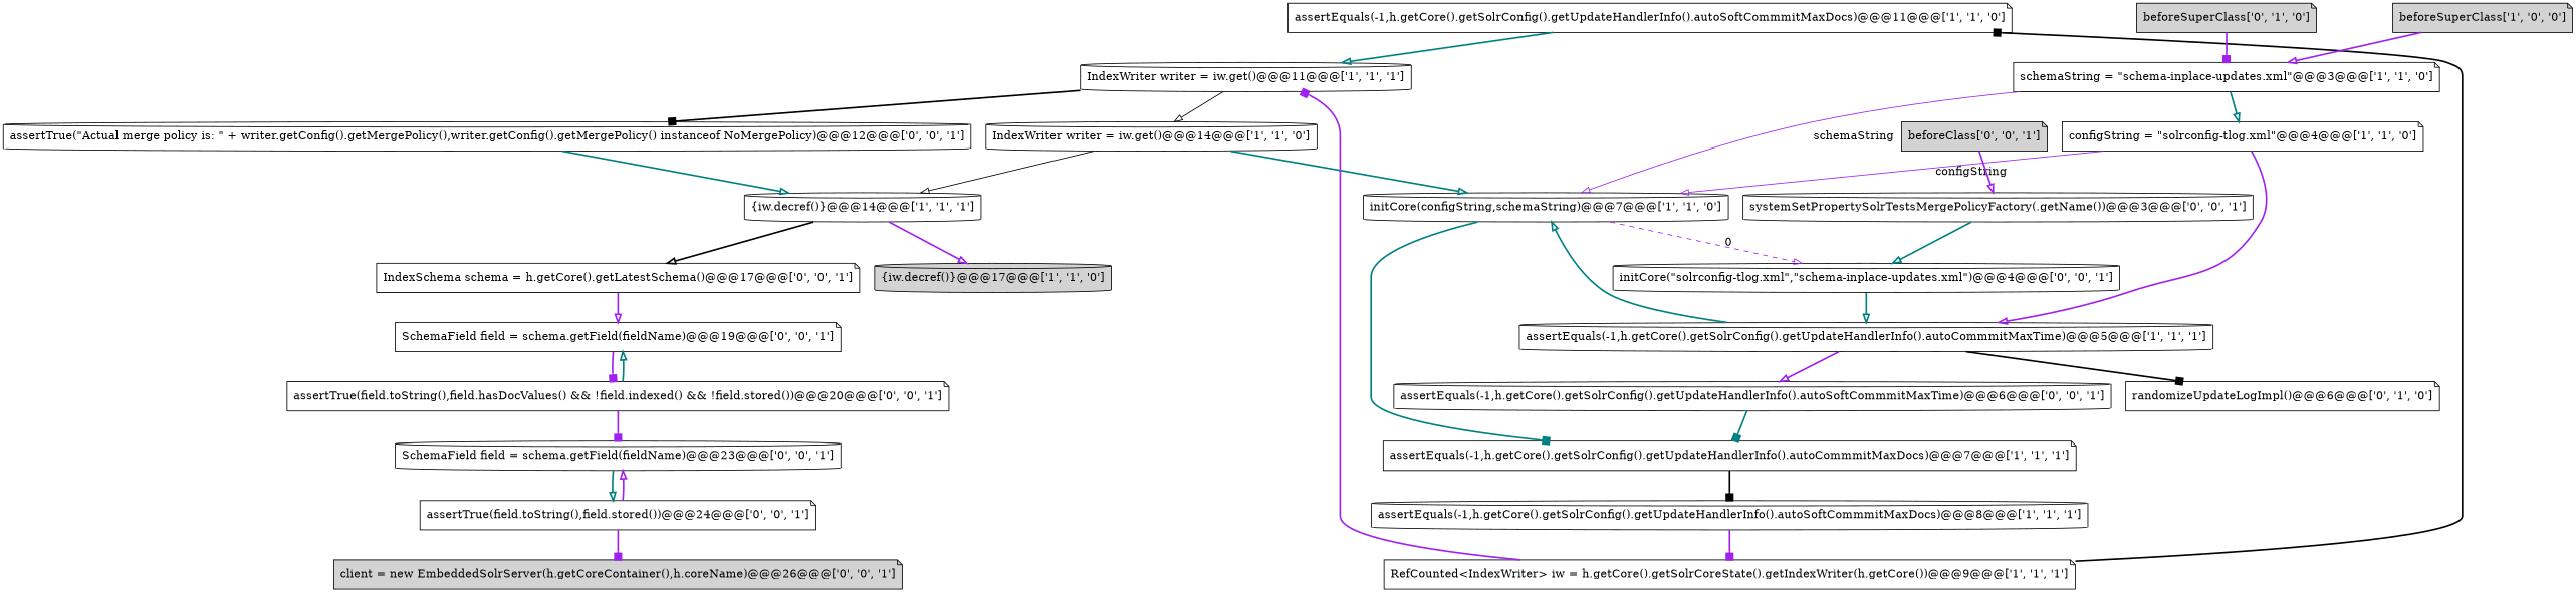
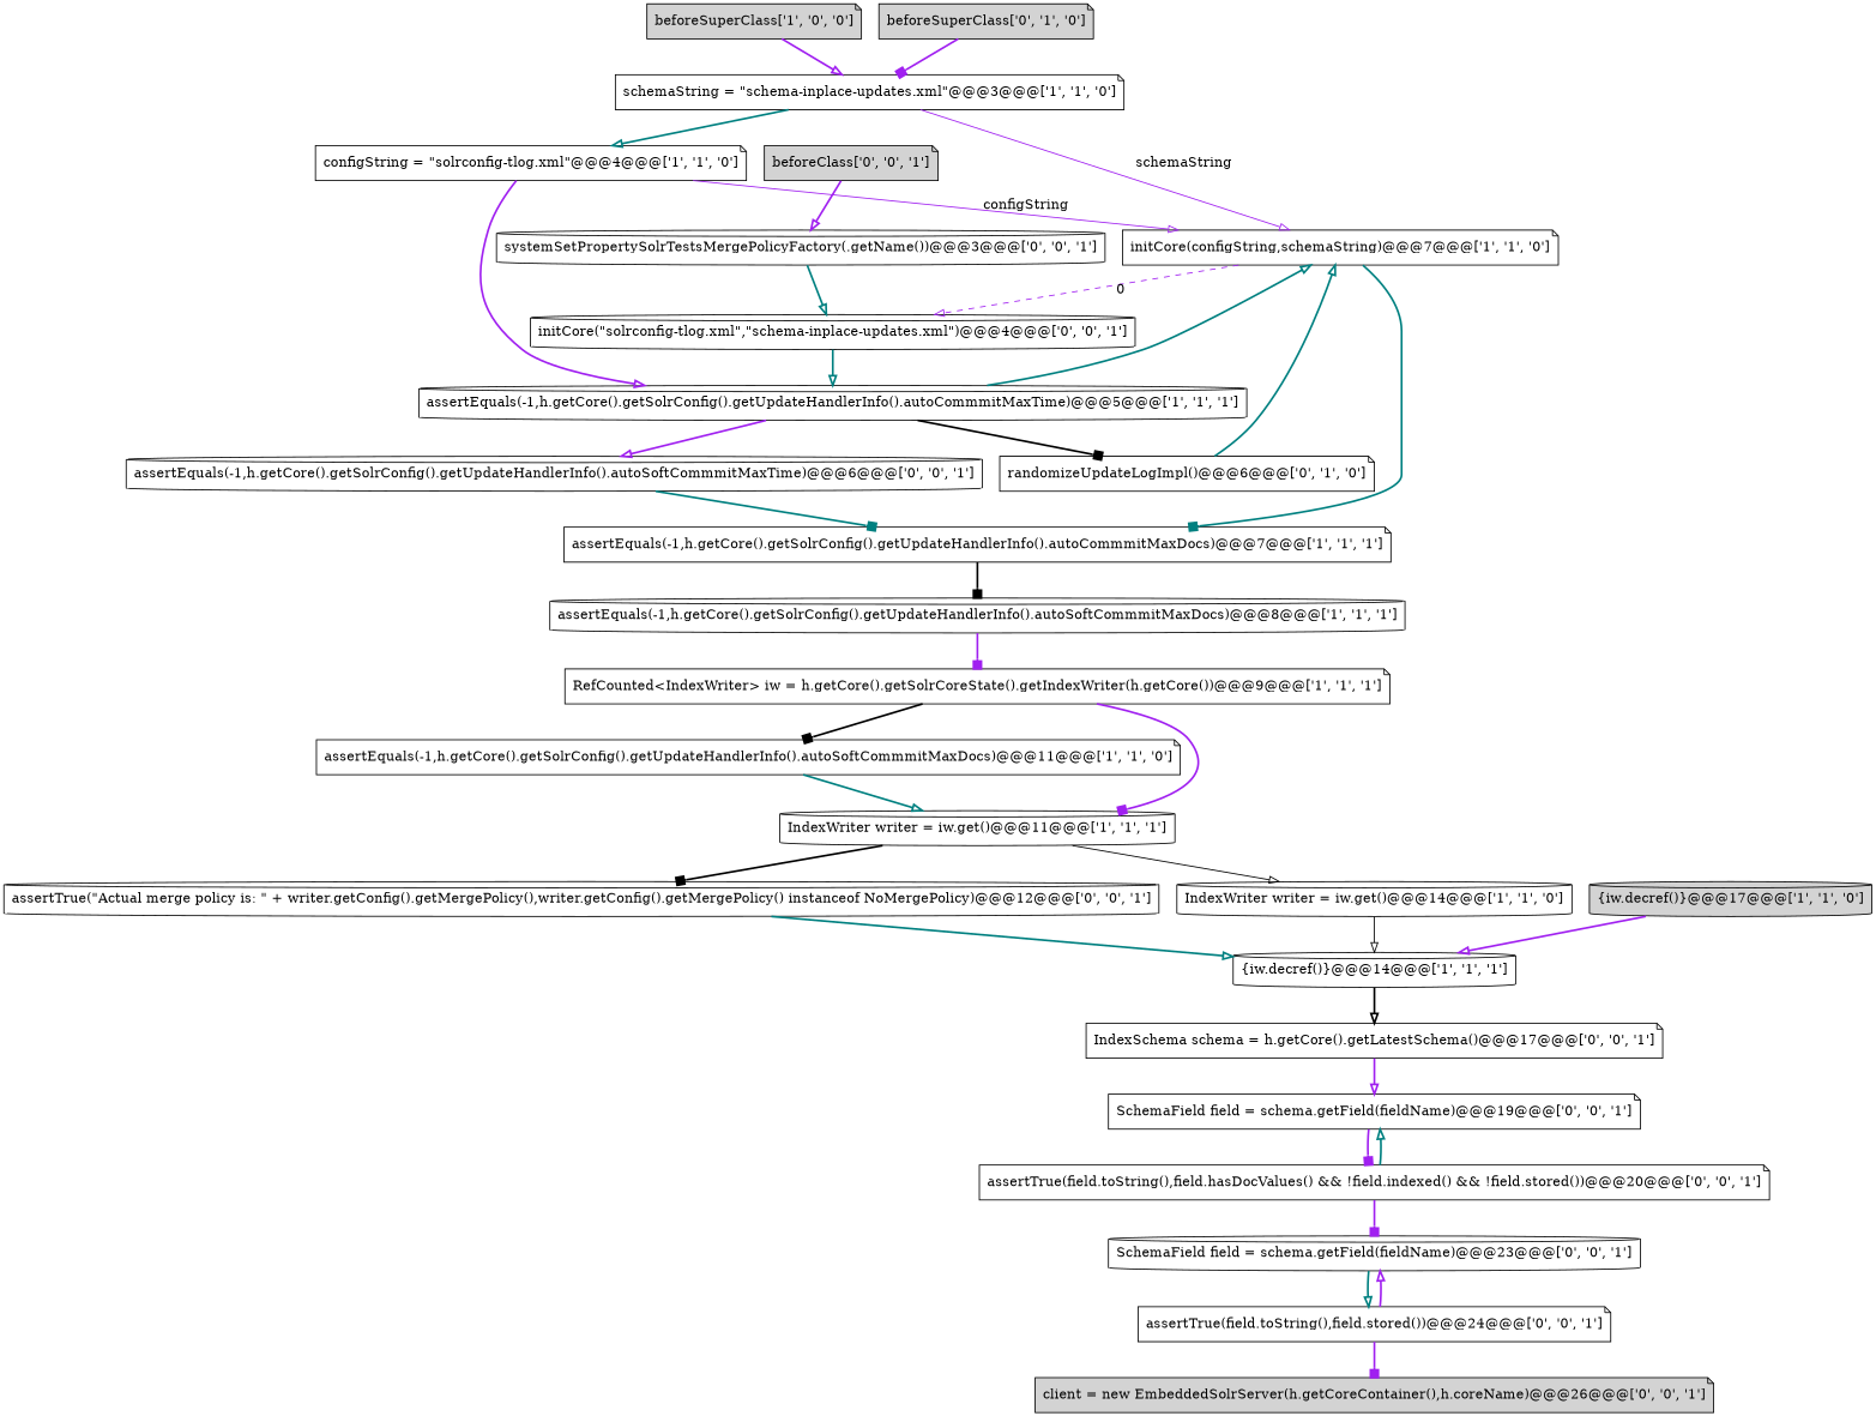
  digraph {
    node [fillcolor=white shape=note style=filled]
    edge [arrowhead=onormal color=purple style=bold]
    n1 [label="assertEquals(-1,h.getCore().getSolrConfig().getUpdateHandlerInfo().autoSoftCommmitMaxDocs)@@@11@@@['1', '1', '0']"]
    n2 [label="IndexWriter writer = iw.get()@@@11@@@['1', '1', '1']" shape=cylinder]
    n3 [label="assertTrue(\"Actual merge policy is: \" + writer.getConfig().getMergePolicy(),writer.getConfig().getMergePolicy() instanceof NoMergePolicy)@@@12@@@['0', '0', '1']" shape=cylinder]
    n4 [label="IndexWriter writer = iw.get()@@@14@@@['1', '1', '0']" shape=cylinder]
    n5 [label="assertEquals(-1,h.getCore().getSolrConfig().getUpdateHandlerInfo().autoCommmitMaxDocs)@@@7@@@['1', '1', '1']"]
    n6 [label="assertEquals(-1,h.getCore().getSolrConfig().getUpdateHandlerInfo().autoSoftCommmitMaxDocs)@@@8@@@['1', '1', '1']" shape=cylinder]
    n7 [label="RefCounted<IndexWriter> iw = h.getCore().getSolrCoreState().getIndexWriter(h.getCore())@@@9@@@['1', '1', '1']"]
    n8 [fillcolor=lightgray label="client = new EmbeddedSolrServer(h.getCoreContainer(),h.coreName)@@@26@@@['0', '0', '1']"]
-   n9 [label="initCore(configString,schemaString)@@@7@@@['1', '1', '0']" shape=cylinder]
+   n9 [label="initCore(configString,schemaString)@@@7@@@['1', '1', '0']"]
    n10 [label="initCore(\"solrconfig-tlog.xml\",\"schema-inplace-updates.xml\")@@@4@@@['0', '0', '1']" shape=cylinder]
    n11 [label="assertEquals(-1,h.getCore().getSolrConfig().getUpdateHandlerInfo().autoCommmitMaxTime)@@@5@@@['1', '1', '1']" shape=cylinder]
    n12 [label="SchemaField field = schema.getField(fieldName)@@@19@@@['0', '0', '1']"]
    n13 [label="assertTrue(field.toString(),field.hasDocValues() && !field.indexed() && !field.stored())@@@20@@@['0', '0', '1']"]
    n14 [label="SchemaField field = schema.getField(fieldName)@@@23@@@['0', '0', '1']" shape=cylinder]
    n15 [label="{iw.decref()}@@@14@@@['1', '1', '1']" shape=cylinder]
    n16 [fillcolor=lightgray label="{iw.decref()}@@@17@@@['1', '1', '0']" shape=cylinder]
    n17 [label="IndexSchema schema = h.getCore().getLatestSchema()@@@17@@@['0', '0', '1']"]
    n18 [label="assertTrue(field.toString(),field.stored())@@@24@@@['0', '0', '1']"]
    n19 [fillcolor=lightgray label="beforeSuperClass['1', '0', '0']"]
    n20 [label="schemaString = \"schema-inplace-updates.xml\"@@@3@@@['1', '1', '0']"]
    n21 [label="configString = \"solrconfig-tlog.xml\"@@@4@@@['1', '1', '0']"]
    n22 [fillcolor=lightgray label="beforeClass['0', '0', '1']"]
    n23 [label="systemSetPropertySolrTestsMergePolicyFactory(.getName())@@@3@@@['0', '0', '1']" shape=cylinder]
    n24 [label="assertEquals(-1,h.getCore().getSolrConfig().getUpdateHandlerInfo().autoSoftCommmitMaxTime)@@@6@@@['0', '0', '1']" shape=cylinder]
    n25 [label="randomizeUpdateLogImpl()@@@6@@@['0', '1', '0']"]
    n26 [fillcolor=lightgray label="beforeSuperClass['0', '1', '0']"]
    n1 -> n2 [color=teal]
    n2 -> n3 [arrowhead=box color=black]
    n2 -> n4 [color=black style=solid]
    n3 -> n15 [color=teal]
    n4 -> n15 [color=black style=solid]
    n5 -> n6 [arrowhead=box color=black]
    n6 -> n7 [arrowhead=box]
    n7 -> n1 [arrowhead=box color=black]
    n7 -> n2 [arrowhead=box]
    n9 -> n5 [arrowhead=box color=teal]
    n9 -> n10 [label=0 style=dashed]
    n10 -> n11 [color=teal]
    n11 -> n9 [color=teal]
    n11 -> n24
    n11 -> n25 [arrowhead=box color=black]
    n12 -> n13 [arrowhead=box]
    n13 -> n12 [color=teal]
    n13 -> n14 [arrowhead=box]
    n14 -> n18 [color=teal]
-   n15 -> n16
+   n16 -> n15
    n15 -> n17 [color=black]
    n17 -> n12
    n18 -> n8 [arrowhead=box]
    n18 -> n14
    n19 -> n20
    n20 -> n9 [label=schemaString style=solid]
    n20 -> n21 [color=teal]
    n21 -> n9 [label=configString style=solid]
    n21 -> n11
    n22 -> n23
    n23 -> n10 [color=teal]
    n24 -> n5 [arrowhead=box color=teal]
-   n4 -> n9 [color=teal]
+   n25 -> n9 [color=teal]
    n26 -> n20 [arrowhead=box]
  }
